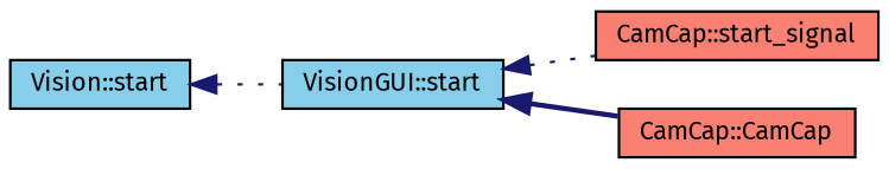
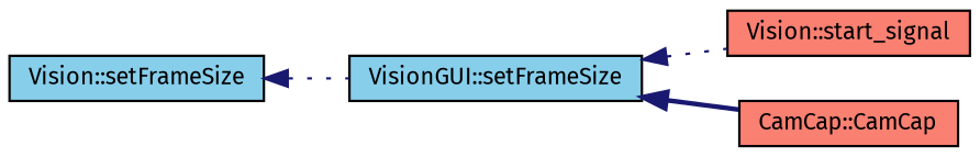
  digraph {
    fontname="Fira Sans"
    rankdir=LR
    node [color=black fillcolor=skyblue fontname="Fira Sans" fontsize=10 shape=record style=filled]
    edge [color=midnightblue dir=back fontname="Fira Sans" fontsize=10 labelfontname=Helvetica labelfontsize=10 style=dotted]
-   n1 [fontcolor=black height=0.2 label="Vision::start" width=0.4]
-   n2 [height=0.2 label="VisionGUI::start" width=0.4]
-   n3 [fillcolor=salmon height=0.2 label="CamCap::start_signal" width=0.4]
+   n1 [fontcolor=black height=0.2 label="Vision::setFrameSize" width=0.4]
+   n2 [height=0.2 label="VisionGUI::setFrameSize" width=0.4]
+   n3 [fillcolor=salmon height=0.2 label="Vision::start_signal" width=0.4]
    n4 [fillcolor=salmon height=0.2 label="CamCap::CamCap" width=0.4]
    n1 -> n2
    n2 -> n3
    n2 -> n4 [style=bold]
  }
